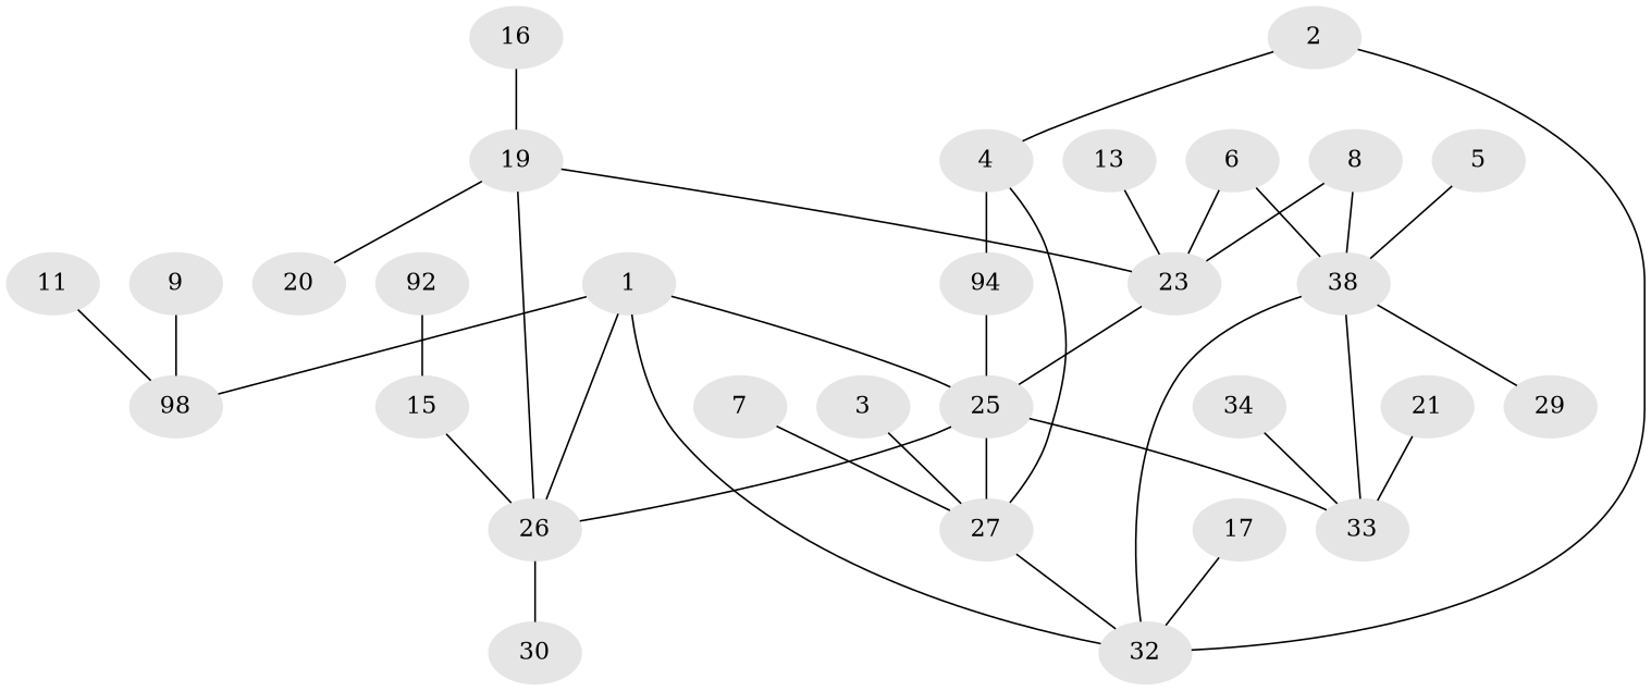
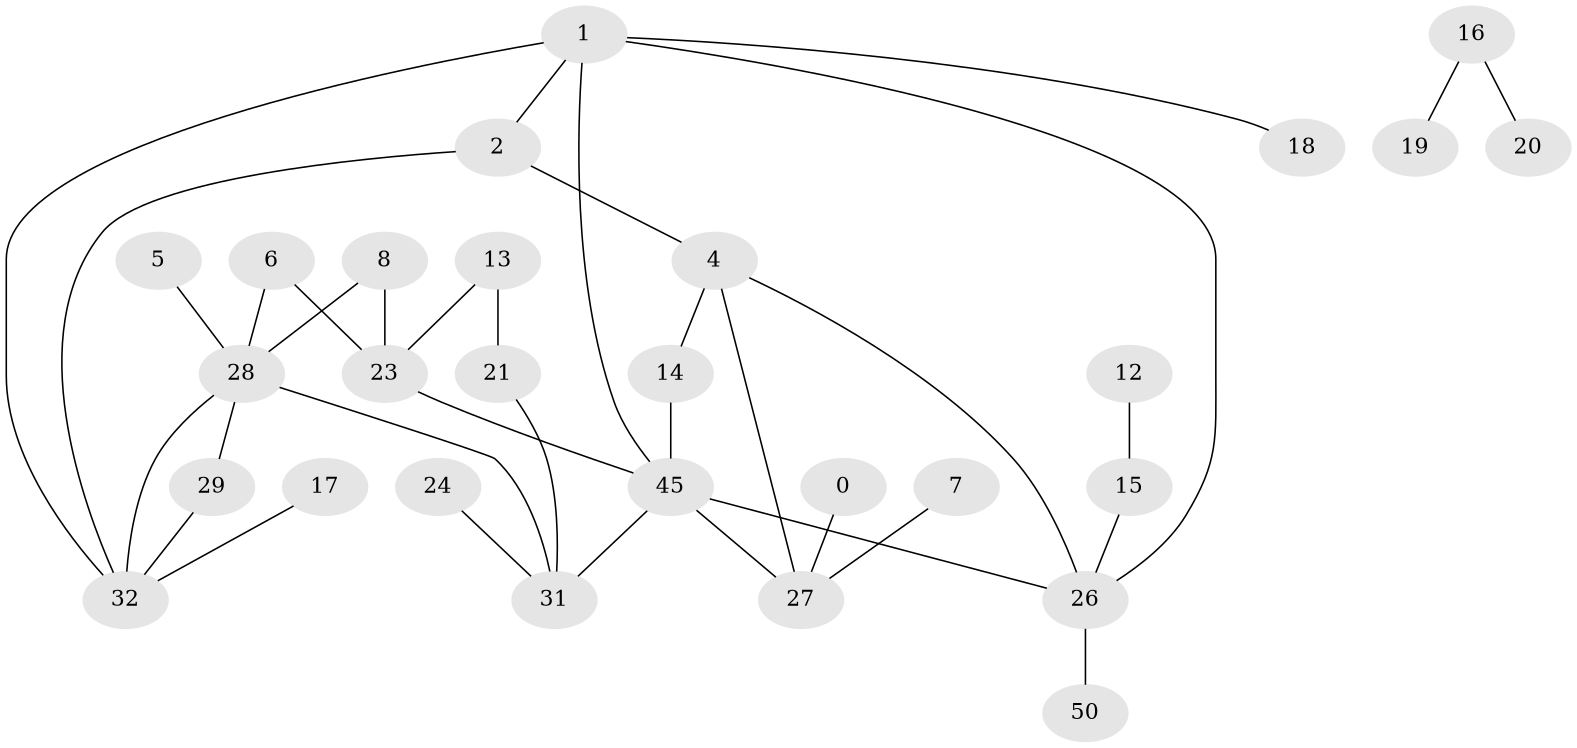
  graph {
    node [color=gray90 style=filled]
    edge [weight=1.0]
    1
    2
-   18 [label=98]
-   25
+   18
+   25 [label=45]
    26
    32
    4
    27
-   31 [label=33]
-   30
-   14 [label=94]
-   3
+   31
+   30 [label=50]
+   14
+   3 [label=0]
    5
-   28 [label=38]
+   28
    29
    6
    23
    7
    8
-   9
-   11
-   12 [label=92]
+   12
    15
    13
    21
    16
    19
    20
    17
-   24 [label=34]
+   24
+   1 -- 2
    1 -- 18
    1 -- 25
    1 -- 26
    1 -- 32
    2 -- 32
    2 -- 4
    25 -- 26
    25 -- 27
    25 -- 31
    26 -- 30
    4 -- 27
    4 -- 14
-   27 -- 32
+   29 -- 32
    14 -- 25
    3 -- 27
    5 -- 28
    28 -- 32
    28 -- 31
    28 -- 29
    6 -- 28
    6 -- 23
    23 -- 25
    7 -- 27
    8 -- 28
    8 -- 23
-   9 -- 18
-   11 -- 18
    12 -- 15
    15 -- 26
    13 -- 23
+   13 -- 21
    21 -- 31
    16 -- 19
-   19 -- 26
-   19 -- 23
-   19 -- 20
+   4 -- 26
+   16 -- 20
    17 -- 32
    24 -- 31
  }
